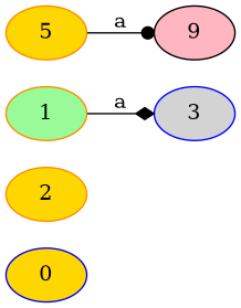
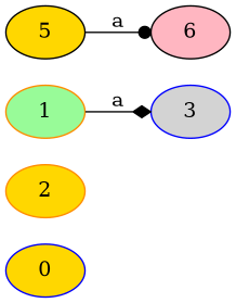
  strict digraph {
    rankdir=LR
    node [color=blue fillcolor=gold style=filled]
    0
    2 [color=darkorange]
    1 [color=darkorange fillcolor=palegreen]
    3 [fillcolor=lightgrey]
-   5 [color=darkorange]
-   6 [color=black fillcolor=lightpink label=9]
+   5 [color=black]
+   6 [color=black fillcolor=lightpink]
    1 -> 3 [arrowhead=diamond label=a]
    5 -> 6 [arrowhead=dot label=a]
  }
